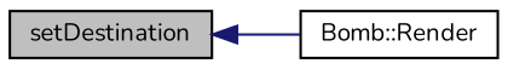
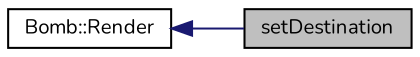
  digraph {
    rankdir=LR
    fontname=Nunito
    node [color=black fontname=Nunito fontsize=10 shape=record style=filled]
    n1 [fillcolor=grey75 fontcolor=black height=0.2 label=setDestination width=0.4]
    n2 [fillcolor=white height=0.2 label="Bomb::Render" width=0.4]
-   n1 -> n2 [color=midnightblue dir=back fontname=Nunito fontsize=10 labelfontname=Helvetica labelfontsize=10 style=solid]
+   n2 -> n1 [color=midnightblue dir=back fontname=Nunito fontsize=10 labelfontname=Helvetica labelfontsize=10 style=solid]
  }
